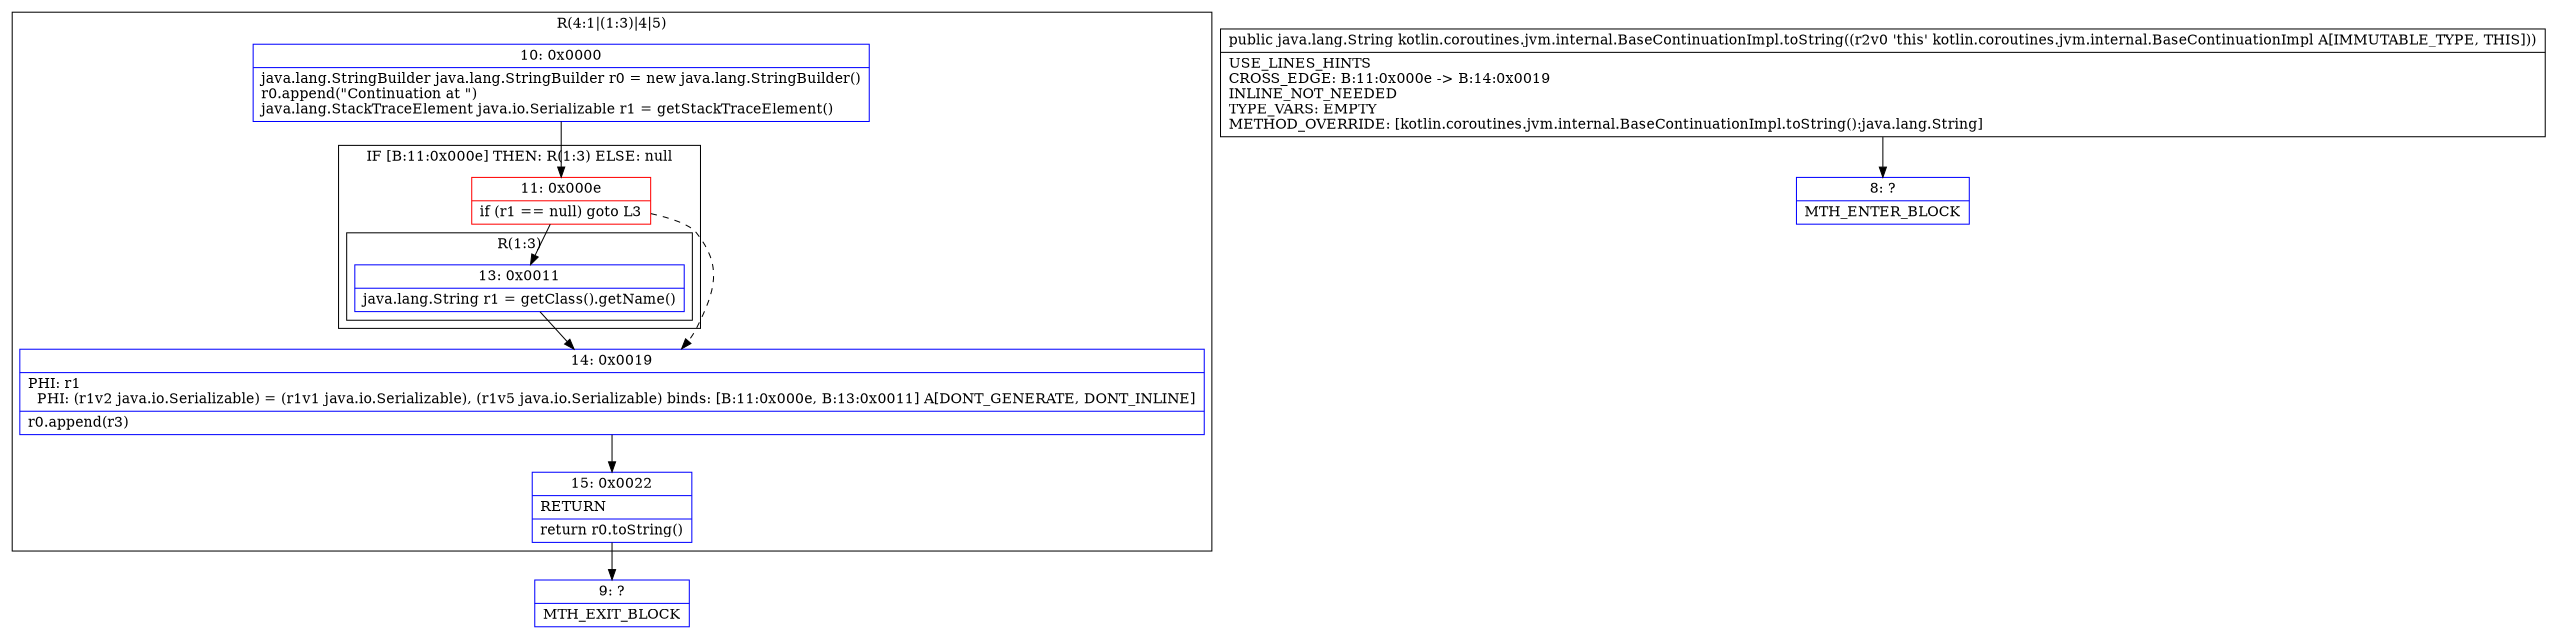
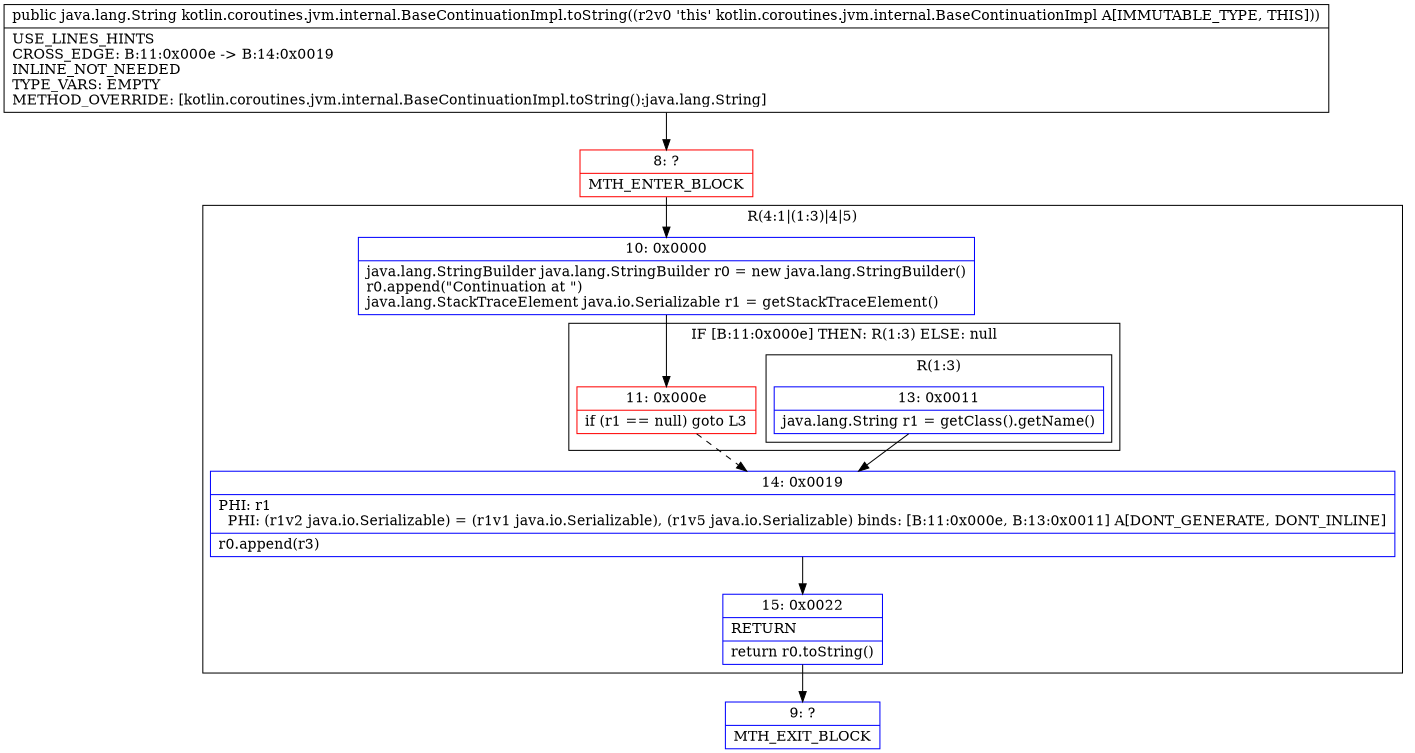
  digraph {
    node [color=blue shape=record]
    n1 [label="{13\:\ 0x0011|java.lang.String r1 = getClass().getName()\l}"]
    n2 [color=red label="{11\:\ 0x000e|if (r1 == null) goto L3\l}"]
    n3 [label="{10\:\ 0x0000|java.lang.StringBuilder java.lang.StringBuilder r0 = new java.lang.StringBuilder()\lr0.append(\"Continuation at \")\ljava.lang.StackTraceElement java.io.Serializable r1 = getStackTraceElement()\l}"]
    n4 [label="{14\:\ 0x0019|PHI: r1 \l  PHI: (r1v2 java.io.Serializable) = (r1v1 java.io.Serializable), (r1v5 java.io.Serializable) binds: [B:11:0x000e, B:13:0x0011] A[DONT_GENERATE, DONT_INLINE]\l|r0.append(r3)\l}"]
    n5 [label="{15\:\ 0x0022|RETURN\l|return r0.toString()\l}"]
    n6 [label="{9\:\ ?|MTH_EXIT_BLOCK\l}"]
-   n7 [label="{8\:\ ?|MTH_ENTER_BLOCK\l}"]
+   n7 [color=red label="{8\:\ ?|MTH_ENTER_BLOCK\l}"]
    n8 [label="{public java.lang.String kotlin.coroutines.jvm.internal.BaseContinuationImpl.toString((r2v0 'this' kotlin.coroutines.jvm.internal.BaseContinuationImpl A[IMMUTABLE_TYPE, THIS]))  | USE_LINES_HINTS\lCROSS_EDGE: B:11:0x000e \-\> B:14:0x0019\lINLINE_NOT_NEEDED\lTYPE_VARS: EMPTY\lMETHOD_OVERRIDE: [kotlin.coroutines.jvm.internal.BaseContinuationImpl.toString():java.lang.String]\l}" color=""]
    subgraph cluster_1 {
      label="R(4:1|(1:3)|4|5)"
      n3
      n4
      n5
      subgraph cluster_2 {
        label="IF [B:11:0x000e] THEN: R(1:3) ELSE: null"
        n2
        subgraph cluster_3 {
          label="R(1:3)"
          n1
        }
      }
    }
    n1 -> n4
-   n2 -> n1
    n2 -> n4 [style=dashed]
    n3 -> n2
    n4 -> n5
    n5 -> n6
+   n7 -> n3
    n8 -> n7
  }
